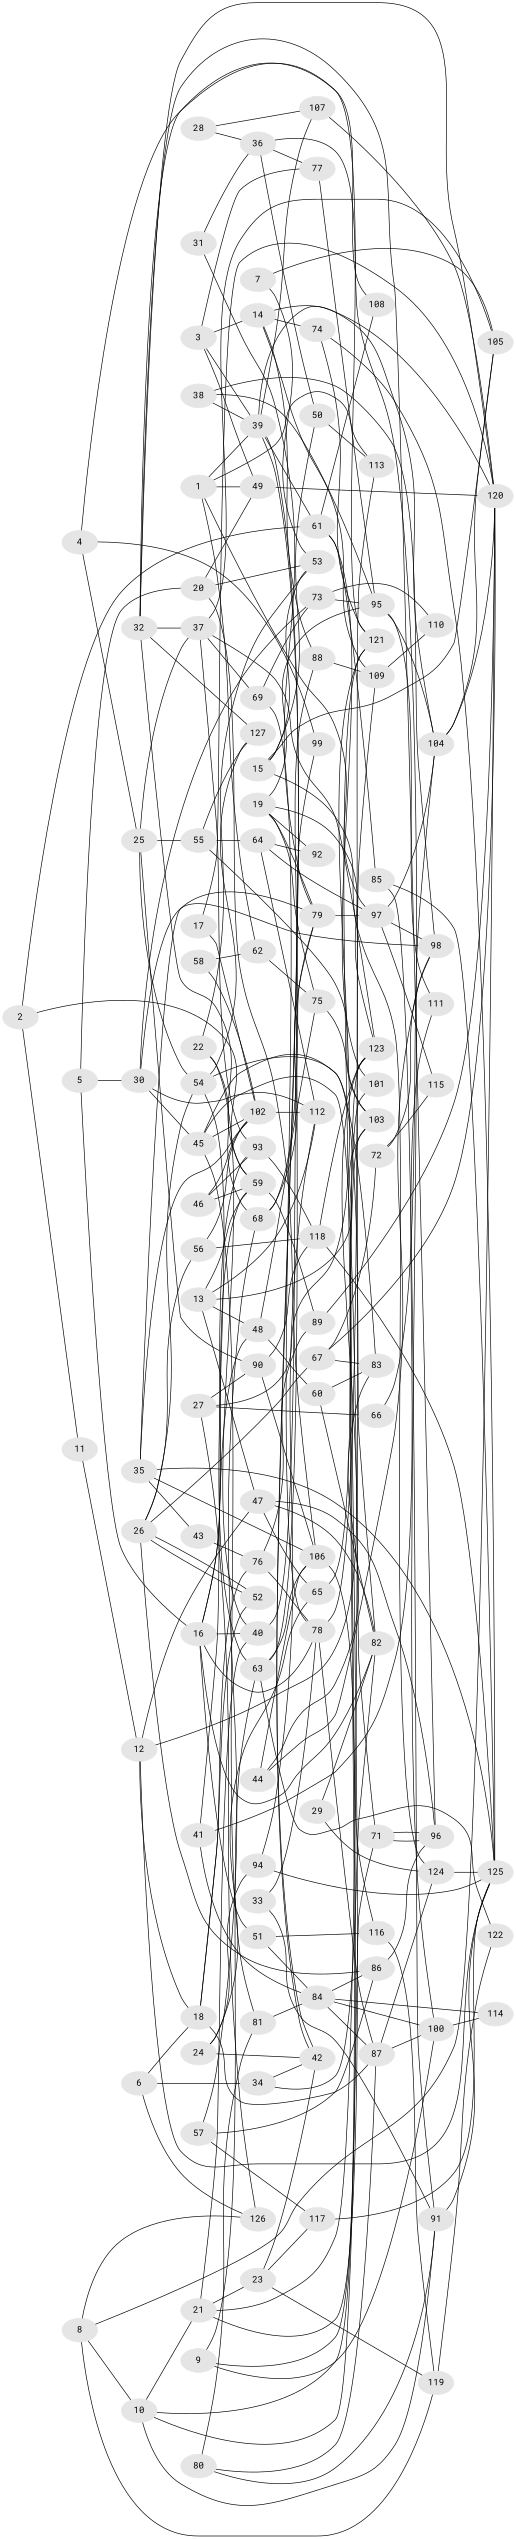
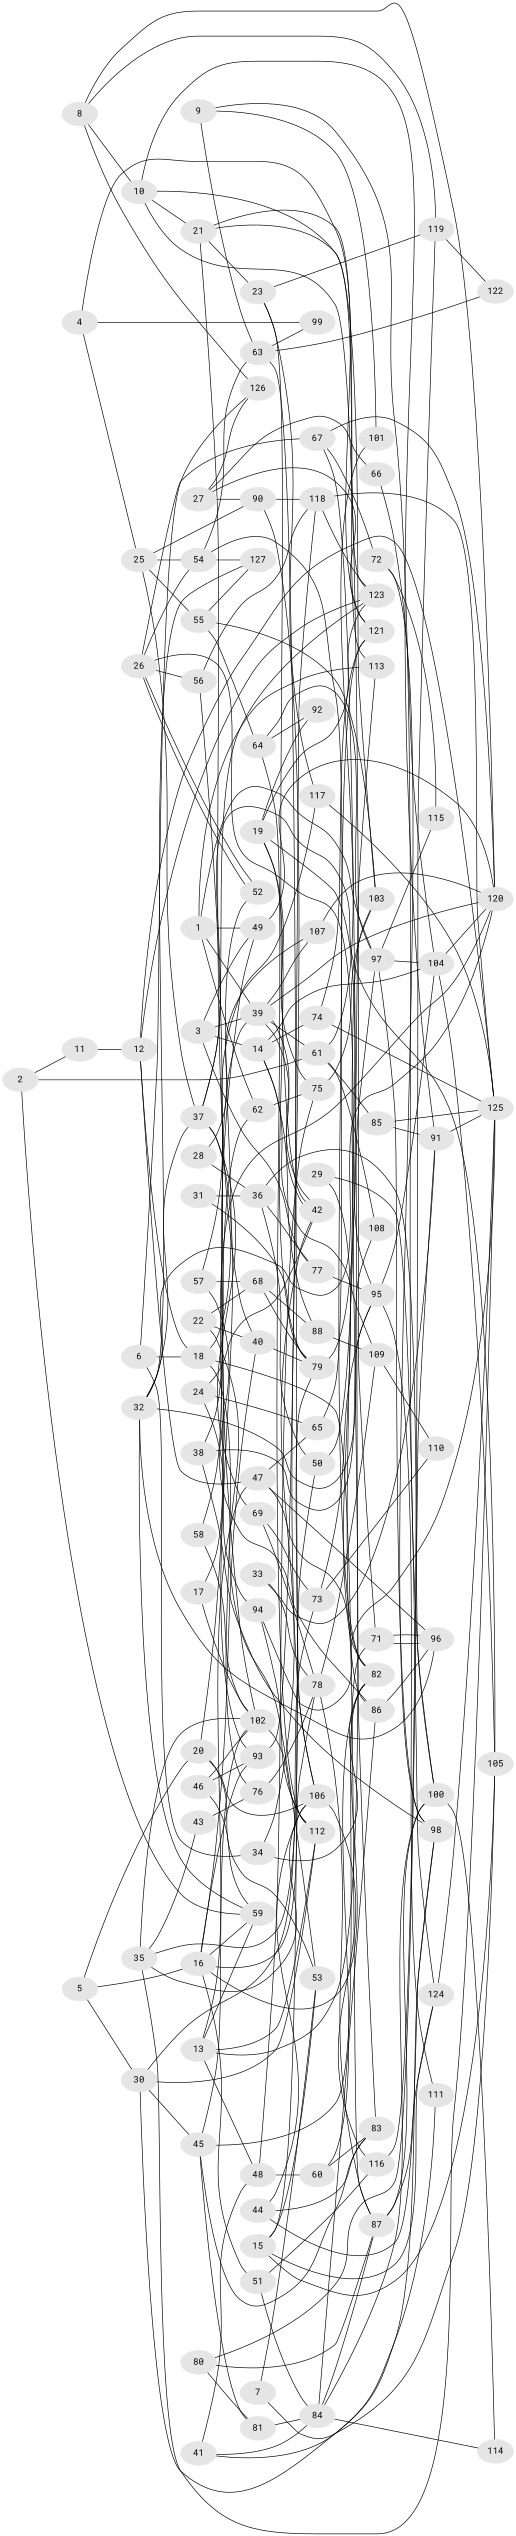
  graph {
    fontname="Roboto Mono"
    rankdir=LR
    node [color=gray90 fontname="Roboto Mono" style=filled]
    edge [fontname="Roboto Mono"]
    1
    39
    49
    62
    97
    113
    61
    120
    42
    107
    75
    104
    98
    115
    2
    11
    59
    12
-   89
    101
    108
    85
    3
    14
    77
    74
    88
    109
    95
    4
    25
    99
    121
    37
    54
    55
    90
    5
    16
    20
    30
    40
    51
    78
    82
    93
    53
    106
    112
    45
    73
    6
    18
    34
    126
    52
    76
    87
    7
    105
    8
    10
    119
    21
    71
    91
    103
    122
    9
    63
    100
    114
    123
    23
    96
    125
    47
    65
    13
    48
    60
    110
    15
    50
    124
    79
    84
    116
    118
    17
    102
    19
    92
    111
    117
    22
    68
    24
    94
    69
    127
    64
    26
    56
    67
    86
    83
    72
    27
    66
    28
    36
    29
    81
    31
    32
    33
    35
    43
    38
    41
    44
    46
    57
    58
    80
    1 -- 39
    1 -- 49
    1 -- 62
    1 -- 97
    1 -- 113
    39 -- 61
    39 -- 120
    39 -- 42
    39 -- 42
    39 -- 107
    49 -- 120
    62 -- 75
    97 -- 104
    97 -- 98
    97 -- 115
    61 -- 101
    61 -- 108
    61 -- 85
    107 -- 120
    75 -- 103
    104 -- 120
    104 -- 105
    2 -- 61
    2 -- 11
    2 -- 59
    11 -- 12
-   59 -- 89
    12 -- 18
    12 -- 123
    12 -- 125
    12 -- 47
-   89 -- 120
    85 -- 91
    85 -- 125
    3 -- 39
    3 -- 49
    3 -- 14
    3 -- 77
    14 -- 104
    14 -- 74
    14 -- 88
    14 -- 109
    77 -- 95
    74 -- 121
    74 -- 125
    88 -- 109
    109 -- 110
    95 -- 104
    95 -- 111
    4 -- 25
    4 -- 99
    4 -- 121
    25 -- 37
    25 -- 54
    25 -- 55
    25 -- 90
    37 -- 93
    37 -- 105
    37 -- 123
    37 -- 69
    54 -- 82
    54 -- 63
    54 -- 127
    55 -- 103
    55 -- 127
    55 -- 64
    90 -- 106
    90 -- 118
    5 -- 16
    5 -- 20
    5 -- 30
    16 -- 59
    16 -- 40
    16 -- 51
    16 -- 78
    16 -- 82
    16 -- 93
    20 -- 49
    20 -- 53
    20 -- 106
    30 -- 98
    30 -- 112
    30 -- 45
    30 -- 73
    40 -- 79
    51 -- 84
    51 -- 116
    78 -- 109
    78 -- 87
    93 -- 118
    106 -- 116
    45 -- 71
    45 -- 102
    45 -- 83
    45 -- 81
    73 -- 95
    73 -- 110
    6 -- 18
    6 -- 34
    6 -- 126
    18 -- 52
    18 -- 76
    18 -- 87
    34 -- 42
    34 -- 82
-   76 -- 89
    76 -- 78
    87 -- 100
    87 -- 124
    7 -- 53
    7 -- 105
    8 -- 120
    8 -- 126
    8 -- 10
    8 -- 119
    10 -- 21
    10 -- 71
    10 -- 91
    10 -- 103
    119 -- 122
    21 -- 113
    21 -- 40
    21 -- 123
    21 -- 23
    71 -- 96
    71 -- 96
    91 -- 125
    9 -- 101
    9 -- 63
    9 -- 100
    63 -- 99
    63 -- 106
    63 -- 122
    100 -- 114
    23 -- 42
    23 -- 119
    23 -- 117
    47 -- 82
    47 -- 96
    47 -- 65
    65 -- 121
    13 -- 59
    13 -- 112
    13 -- 103
    13 -- 47
    13 -- 48
    48 -- 75
    48 -- 60
    60 -- 82
    60 -- 83
    15 -- 53
    15 -- 105
    15 -- 50
    15 -- 124
    50 -- 113
    124 -- 125
    79 -- 97
    84 -- 87
    84 -- 100
    84 -- 114
    84 -- 86
    116 -- 119
    118 -- 123
    118 -- 125
    17 -- 120
    17 -- 102
    102 -- 112
    19 -- 75
    19 -- 95
    19 -- 123
    19 -- 79
    19 -- 92
    117 -- 125
    22 -- 40
    22 -- 53
    22 -- 68
    68 -- 88
    68 -- 79
    24 -- 42
    24 -- 65
    24 -- 94
    94 -- 112
    94 -- 125
    69 -- 78
    69 -- 73
    64 -- 97
    64 -- 112
    64 -- 92
    26 -- 54
    26 -- 52
    26 -- 52
    26 -- 56
    26 -- 67
    26 -- 86
    56 -- 118
    56 -- 102
    67 -- 120
    67 -- 83
    67 -- 72
    86 -- 96
    72 -- 98
    72 -- 115
    27 -- 121
    27 -- 90
    27 -- 126
    27 -- 66
    66 -- 104
    28 -- 107
    28 -- 36
    36 -- 77
    36 -- 100
    36 -- 50
    29 -- 82
    29 -- 124
    81 -- 84
    31 -- 79
    31 -- 36
    32 -- 120
    32 -- 59
    32 -- 108
    32 -- 37
    32 -- 96
    32 -- 127
    33 -- 78
    33 -- 91
    35 -- 106
    35 -- 125
    35 -- 79
    35 -- 102
    35 -- 43
    43 -- 76
    38 -- 39
    38 -- 98
    38 -- 95
    41 -- 48
    41 -- 84
    41 -- 111
    44 -- 98
    44 -- 106
    44 -- 83
    46 -- 59
    46 -- 93
    46 -- 102
    57 -- 117
    57 -- 68
    57 -- 86
    58 -- 62
    58 -- 102
    80 -- 87
    80 -- 91
    80 -- 81
  }
